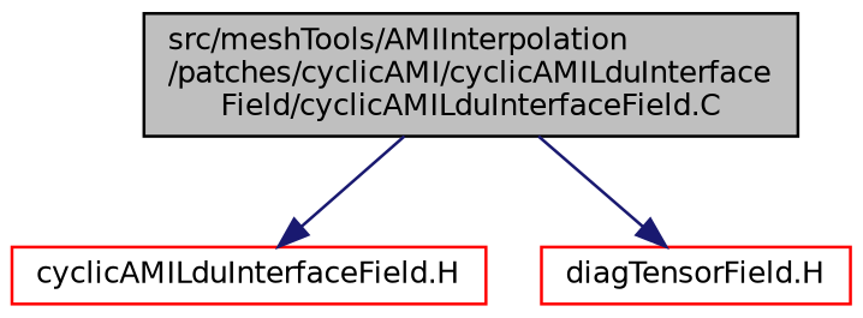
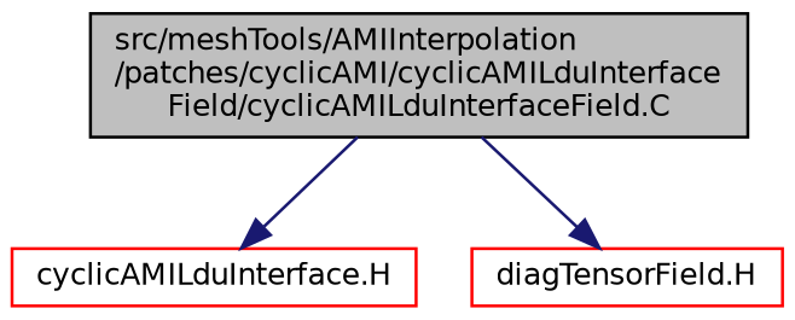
  digraph {
    node [color=red fontname=Helvetica fontsize=10 shape=record]
    edge [color=midnightblue fontname=Helvetica fontsize=10 labelfontname=Helvetica labelfontsize=10 style=solid]
    n1 [color=black fillcolor=grey75 fontcolor=black height=0.2 label="src/meshTools/AMIInterpolation\l/patches/cyclicAMI/cyclicAMILduInterface\lField/cyclicAMILduInterfaceField.C" style=filled width=0.4]
-   n2 [height=0.2 label="cyclicAMILduInterfaceField.H" width=0.4]
+   n2 [height=0.2 label="cyclicAMILduInterface.H" width=0.4]
    n3 [height=0.2 label="diagTensorField.H" width=0.4]
    n1 -> n2
    n1 -> n3
  }
